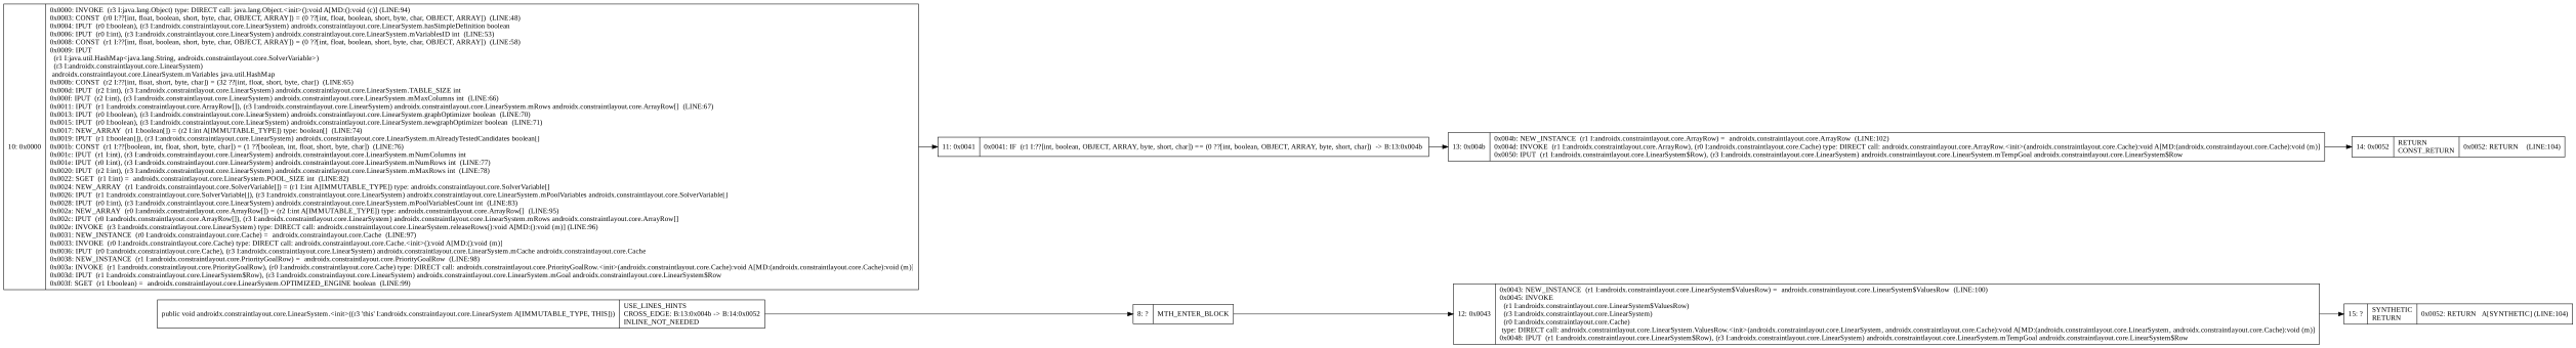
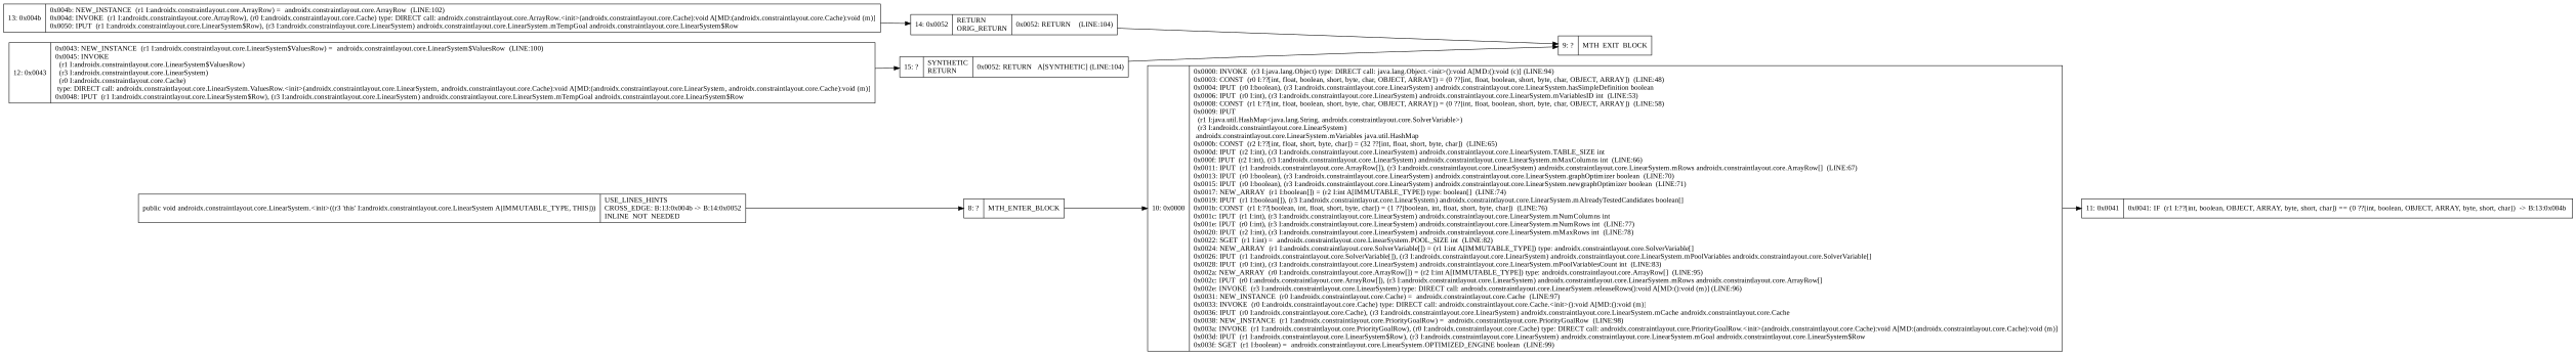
  digraph {
    fontname="Liberation Serif"
    rankdir=LR
    node [fontname="Liberation Serif" shape=record]
    edge [fontname="Liberation Serif"]
    n1 [label="{8\:\ ?|MTH_ENTER_BLOCK\l}"]
    n2 [label="{10\:\ 0x0000|0x0000: INVOKE  (r3 I:java.lang.Object) type: DIRECT call: java.lang.Object.\<init\>():void A[MD:():void (c)] (LINE:94)\l0x0003: CONST  (r0 I:??[int, float, boolean, short, byte, char, OBJECT, ARRAY]) = (0 ??[int, float, boolean, short, byte, char, OBJECT, ARRAY])  (LINE:48)\l0x0004: IPUT  (r0 I:boolean), (r3 I:androidx.constraintlayout.core.LinearSystem) androidx.constraintlayout.core.LinearSystem.hasSimpleDefinition boolean \l0x0006: IPUT  (r0 I:int), (r3 I:androidx.constraintlayout.core.LinearSystem) androidx.constraintlayout.core.LinearSystem.mVariablesID int  (LINE:53)\l0x0008: CONST  (r1 I:??[int, float, boolean, short, byte, char, OBJECT, ARRAY]) = (0 ??[int, float, boolean, short, byte, char, OBJECT, ARRAY])  (LINE:58)\l0x0009: IPUT  \l  (r1 I:java.util.HashMap\<java.lang.String, androidx.constraintlayout.core.SolverVariable\>)\l  (r3 I:androidx.constraintlayout.core.LinearSystem)\l androidx.constraintlayout.core.LinearSystem.mVariables java.util.HashMap \l0x000b: CONST  (r2 I:??[int, float, short, byte, char]) = (32 ??[int, float, short, byte, char])  (LINE:65)\l0x000d: IPUT  (r2 I:int), (r3 I:androidx.constraintlayout.core.LinearSystem) androidx.constraintlayout.core.LinearSystem.TABLE_SIZE int \l0x000f: IPUT  (r2 I:int), (r3 I:androidx.constraintlayout.core.LinearSystem) androidx.constraintlayout.core.LinearSystem.mMaxColumns int  (LINE:66)\l0x0011: IPUT  (r1 I:androidx.constraintlayout.core.ArrayRow[]), (r3 I:androidx.constraintlayout.core.LinearSystem) androidx.constraintlayout.core.LinearSystem.mRows androidx.constraintlayout.core.ArrayRow[]  (LINE:67)\l0x0013: IPUT  (r0 I:boolean), (r3 I:androidx.constraintlayout.core.LinearSystem) androidx.constraintlayout.core.LinearSystem.graphOptimizer boolean  (LINE:70)\l0x0015: IPUT  (r0 I:boolean), (r3 I:androidx.constraintlayout.core.LinearSystem) androidx.constraintlayout.core.LinearSystem.newgraphOptimizer boolean  (LINE:71)\l0x0017: NEW_ARRAY  (r1 I:boolean[]) = (r2 I:int A[IMMUTABLE_TYPE]) type: boolean[]  (LINE:74)\l0x0019: IPUT  (r1 I:boolean[]), (r3 I:androidx.constraintlayout.core.LinearSystem) androidx.constraintlayout.core.LinearSystem.mAlreadyTestedCandidates boolean[] \l0x001b: CONST  (r1 I:??[boolean, int, float, short, byte, char]) = (1 ??[boolean, int, float, short, byte, char])  (LINE:76)\l0x001c: IPUT  (r1 I:int), (r3 I:androidx.constraintlayout.core.LinearSystem) androidx.constraintlayout.core.LinearSystem.mNumColumns int \l0x001e: IPUT  (r0 I:int), (r3 I:androidx.constraintlayout.core.LinearSystem) androidx.constraintlayout.core.LinearSystem.mNumRows int  (LINE:77)\l0x0020: IPUT  (r2 I:int), (r3 I:androidx.constraintlayout.core.LinearSystem) androidx.constraintlayout.core.LinearSystem.mMaxRows int  (LINE:78)\l0x0022: SGET  (r1 I:int) =  androidx.constraintlayout.core.LinearSystem.POOL_SIZE int  (LINE:82)\l0x0024: NEW_ARRAY  (r1 I:androidx.constraintlayout.core.SolverVariable[]) = (r1 I:int A[IMMUTABLE_TYPE]) type: androidx.constraintlayout.core.SolverVariable[] \l0x0026: IPUT  (r1 I:androidx.constraintlayout.core.SolverVariable[]), (r3 I:androidx.constraintlayout.core.LinearSystem) androidx.constraintlayout.core.LinearSystem.mPoolVariables androidx.constraintlayout.core.SolverVariable[] \l0x0028: IPUT  (r0 I:int), (r3 I:androidx.constraintlayout.core.LinearSystem) androidx.constraintlayout.core.LinearSystem.mPoolVariablesCount int  (LINE:83)\l0x002a: NEW_ARRAY  (r0 I:androidx.constraintlayout.core.ArrayRow[]) = (r2 I:int A[IMMUTABLE_TYPE]) type: androidx.constraintlayout.core.ArrayRow[]  (LINE:95)\l0x002c: IPUT  (r0 I:androidx.constraintlayout.core.ArrayRow[]), (r3 I:androidx.constraintlayout.core.LinearSystem) androidx.constraintlayout.core.LinearSystem.mRows androidx.constraintlayout.core.ArrayRow[] \l0x002e: INVOKE  (r3 I:androidx.constraintlayout.core.LinearSystem) type: DIRECT call: androidx.constraintlayout.core.LinearSystem.releaseRows():void A[MD:():void (m)] (LINE:96)\l0x0031: NEW_INSTANCE  (r0 I:androidx.constraintlayout.core.Cache) =  androidx.constraintlayout.core.Cache  (LINE:97)\l0x0033: INVOKE  (r0 I:androidx.constraintlayout.core.Cache) type: DIRECT call: androidx.constraintlayout.core.Cache.\<init\>():void A[MD:():void (m)]\l0x0036: IPUT  (r0 I:androidx.constraintlayout.core.Cache), (r3 I:androidx.constraintlayout.core.LinearSystem) androidx.constraintlayout.core.LinearSystem.mCache androidx.constraintlayout.core.Cache \l0x0038: NEW_INSTANCE  (r1 I:androidx.constraintlayout.core.PriorityGoalRow) =  androidx.constraintlayout.core.PriorityGoalRow  (LINE:98)\l0x003a: INVOKE  (r1 I:androidx.constraintlayout.core.PriorityGoalRow), (r0 I:androidx.constraintlayout.core.Cache) type: DIRECT call: androidx.constraintlayout.core.PriorityGoalRow.\<init\>(androidx.constraintlayout.core.Cache):void A[MD:(androidx.constraintlayout.core.Cache):void (m)]\l0x003d: IPUT  (r1 I:androidx.constraintlayout.core.LinearSystem$Row), (r3 I:androidx.constraintlayout.core.LinearSystem) androidx.constraintlayout.core.LinearSystem.mGoal androidx.constraintlayout.core.LinearSystem$Row \l0x003f: SGET  (r1 I:boolean) =  androidx.constraintlayout.core.LinearSystem.OPTIMIZED_ENGINE boolean  (LINE:99)\l}"]
    n3 [label="{11\:\ 0x0041|0x0041: IF  (r1 I:??[int, boolean, OBJECT, ARRAY, byte, short, char]) == (0 ??[int, boolean, OBJECT, ARRAY, byte, short, char])  \-\> B:13:0x004b \l}"]
    n4 [label="{13\:\ 0x004b|0x004b: NEW_INSTANCE  (r1 I:androidx.constraintlayout.core.ArrayRow) =  androidx.constraintlayout.core.ArrayRow  (LINE:102)\l0x004d: INVOKE  (r1 I:androidx.constraintlayout.core.ArrayRow), (r0 I:androidx.constraintlayout.core.Cache) type: DIRECT call: androidx.constraintlayout.core.ArrayRow.\<init\>(androidx.constraintlayout.core.Cache):void A[MD:(androidx.constraintlayout.core.Cache):void (m)]\l0x0050: IPUT  (r1 I:androidx.constraintlayout.core.LinearSystem$Row), (r3 I:androidx.constraintlayout.core.LinearSystem) androidx.constraintlayout.core.LinearSystem.mTempGoal androidx.constraintlayout.core.LinearSystem$Row \l}"]
    n5 [label="{12\:\ 0x0043|0x0043: NEW_INSTANCE  (r1 I:androidx.constraintlayout.core.LinearSystem$ValuesRow) =  androidx.constraintlayout.core.LinearSystem$ValuesRow  (LINE:100)\l0x0045: INVOKE  \l  (r1 I:androidx.constraintlayout.core.LinearSystem$ValuesRow)\l  (r3 I:androidx.constraintlayout.core.LinearSystem)\l  (r0 I:androidx.constraintlayout.core.Cache)\l type: DIRECT call: androidx.constraintlayout.core.LinearSystem.ValuesRow.\<init\>(androidx.constraintlayout.core.LinearSystem, androidx.constraintlayout.core.Cache):void A[MD:(androidx.constraintlayout.core.LinearSystem, androidx.constraintlayout.core.Cache):void (m)]\l0x0048: IPUT  (r1 I:androidx.constraintlayout.core.LinearSystem$Row), (r3 I:androidx.constraintlayout.core.LinearSystem) androidx.constraintlayout.core.LinearSystem.mTempGoal androidx.constraintlayout.core.LinearSystem$Row \l}"]
    n6 [label="{15\:\ ?|SYNTHETIC\lRETURN\l|0x0052: RETURN   A[SYNTHETIC] (LINE:104)\l}"]
-   n7 [label="{14\:\ 0x0052|RETURN\lCONST_RETURN\l|0x0052: RETURN    (LINE:104)\l}"]
+   n7 [label="{14\:\ 0x0052|RETURN\lORIG_RETURN\l|0x0052: RETURN    (LINE:104)\l}"]
+   n8 [label="{9\:\ ?|MTH_EXIT_BLOCK\l}"]
    n9 [label="{public void androidx.constraintlayout.core.LinearSystem.\<init\>((r3 'this' I:androidx.constraintlayout.core.LinearSystem A[IMMUTABLE_TYPE, THIS]))  | USE_LINES_HINTS\lCROSS_EDGE: B:13:0x004b \-\> B:14:0x0052\lINLINE_NOT_NEEDED\l}"]
-   n1 -> n5
+   n1 -> n2
    n2 -> n3
-   n3 -> n4
    n4 -> n7
    n5 -> n6
+   n6 -> n8
+   n7 -> n8
    n9 -> n1
  }
